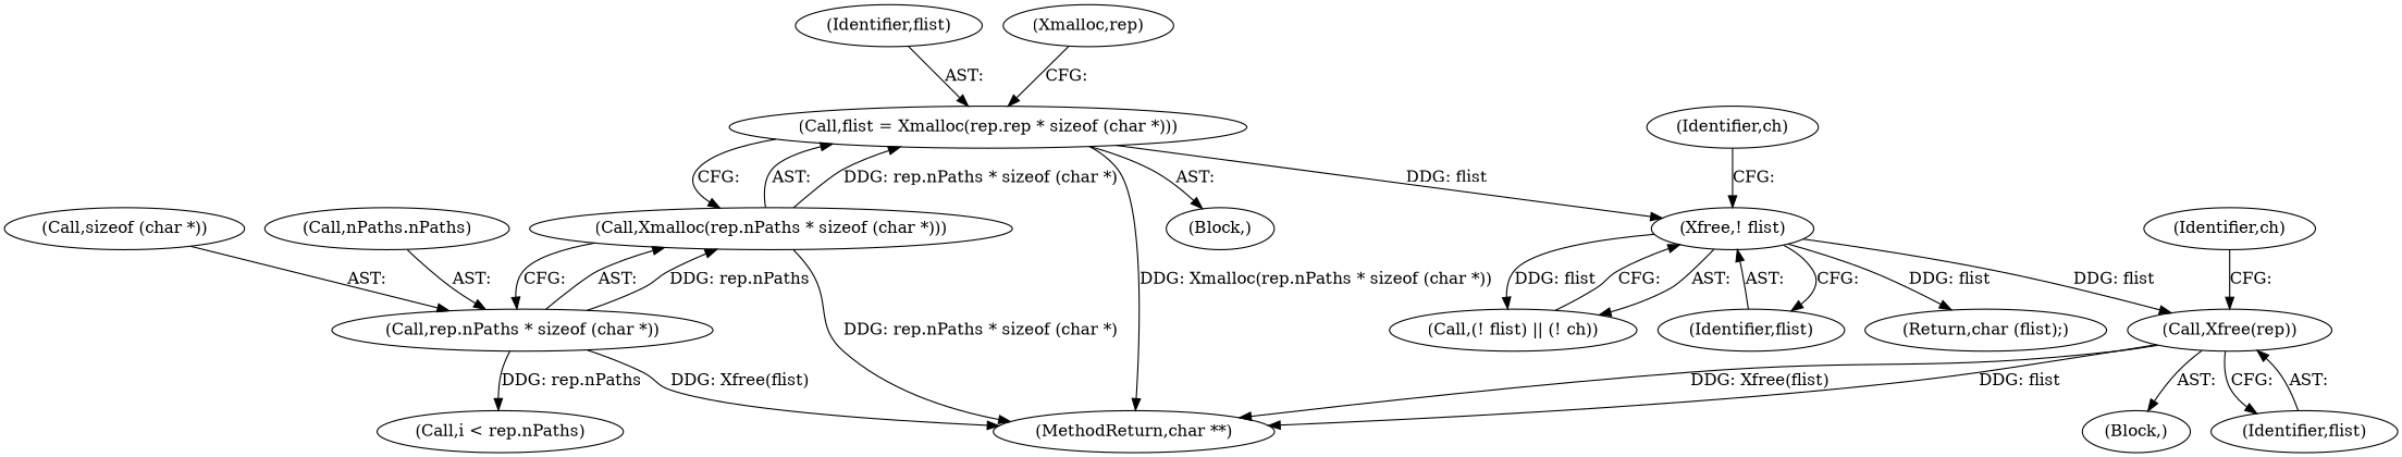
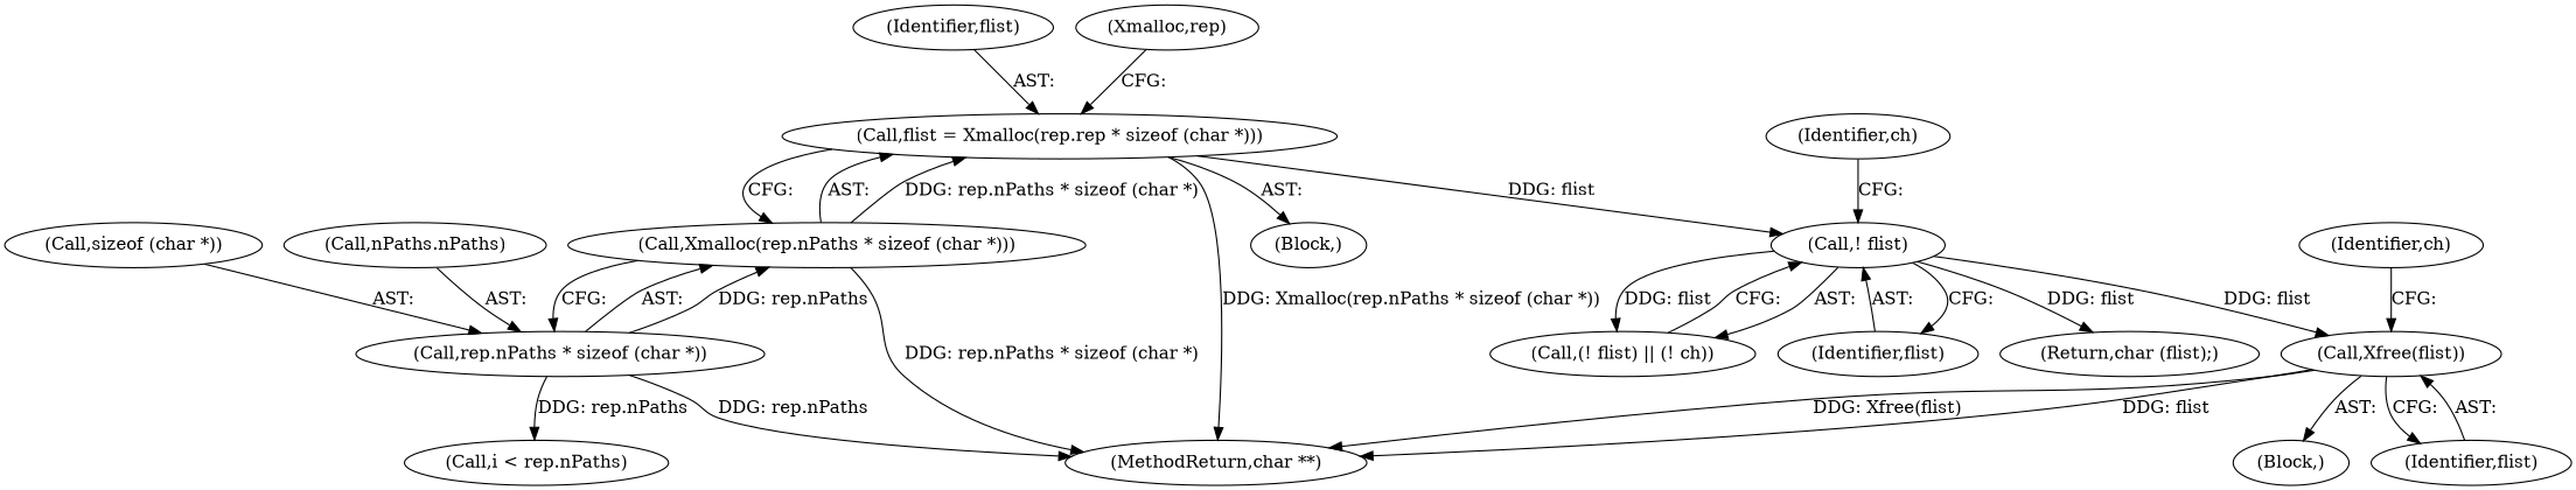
  digraph {
-   n1 [label="(Call,Xfree(rep))"]
+   n1 [label="(Call,Xfree(flist))"]
    n2 [label="(Block,)"]
    n3 [label="(Identifier,flist)"]
    n4 [label="(MethodReturn,char **)"]
-   n5 [label="(Xfree,! flist)"]
+   n5 [label="(Call,! flist)"]
    n6 [label="(Return,char (flist);)"]
    n7 [label="(Call,(! flist) || (! ch))"]
    n8 [label="(Identifier,flist)"]
    n9 [label="(Call,flist = Xmalloc(rep.rep * sizeof (char *)))"]
    n10 [label="(Call,Xmalloc(rep.nPaths * sizeof (char *)))"]
    n11 [label="(Block,)"]
    n12 [label="(Call,rep.nPaths * sizeof (char *))"]
    n13 [label="(Call,i < rep.nPaths)"]
    n14 [label="(Call,sizeof (char *))"]
    n15 [label="(Call,nPaths.nPaths)"]
    n16 [label="(Identifier,flist)"]
    n17 [label="(Identifier,ch)"]
    n18 [label="(Identifier,ch)"]
    n19 [label="(Xmalloc,rep)"]
    n1 -> n2 [label="AST: "]
    n1 -> n3 [label="CFG: "]
    n1 -> n4 [label="DDG: Xfree(flist)"]
    n1 -> n4 [label="DDG: flist"]
    n3 -> n1 [label="AST: "]
    n5 -> n1 [label="DDG: flist"]
    n5 -> n6 [label="DDG: flist"]
    n5 -> n7 [label="AST: "]
    n5 -> n7 [label="DDG: flist"]
    n5 -> n8 [label="CFG: "]
    n7 -> n5 [label="CFG: "]
    n8 -> n5 [label="AST: "]
    n9 -> n4 [label="DDG: Xmalloc(rep.nPaths * sizeof (char *))"]
    n9 -> n5 [label="DDG: flist"]
    n9 -> n10 [label="CFG: "]
    n9 -> n11 [label="AST: "]
    n10 -> n4 [label="DDG: rep.nPaths * sizeof (char *)"]
    n10 -> n9 [label="AST: "]
    n10 -> n9 [label="DDG: rep.nPaths * sizeof (char *)"]
    n10 -> n12 [label="CFG: "]
-   n12 -> n4 [label="DDG: Xfree(flist)"]
+   n12 -> n4 [label="DDG: rep.nPaths"]
    n12 -> n10 [label="AST: "]
    n12 -> n10 [label="DDG: rep.nPaths"]
    n12 -> n13 [label="DDG: rep.nPaths"]
    n14 -> n12 [label="AST: "]
    n15 -> n12 [label="AST: "]
    n16 -> n9 [label="AST: "]
    n17 -> n1 [label="CFG: "]
    n18 -> n5 [label="CFG: "]
    n19 -> n9 [label="CFG: "]
  }
